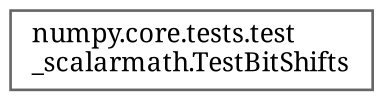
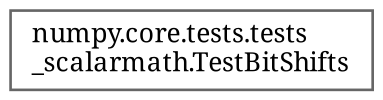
  digraph {
    rankdir=LR
    fontname="Noto Serif"
-   n1 [color=grey40 fillcolor=white fontname="Noto Serif" fontsize=10 height=0.2 label="numpy.core.tests.test\l_scalarmath.TestBitShifts" shape=box style=filled width=0.4]
+   n1 [color=grey40 fillcolor=white fontname="Noto Serif" fontsize=10 height=0.2 label="numpy.core.tests.tests\l_scalarmath.TestBitShifts" shape=box style=filled width=0.4]
  }
